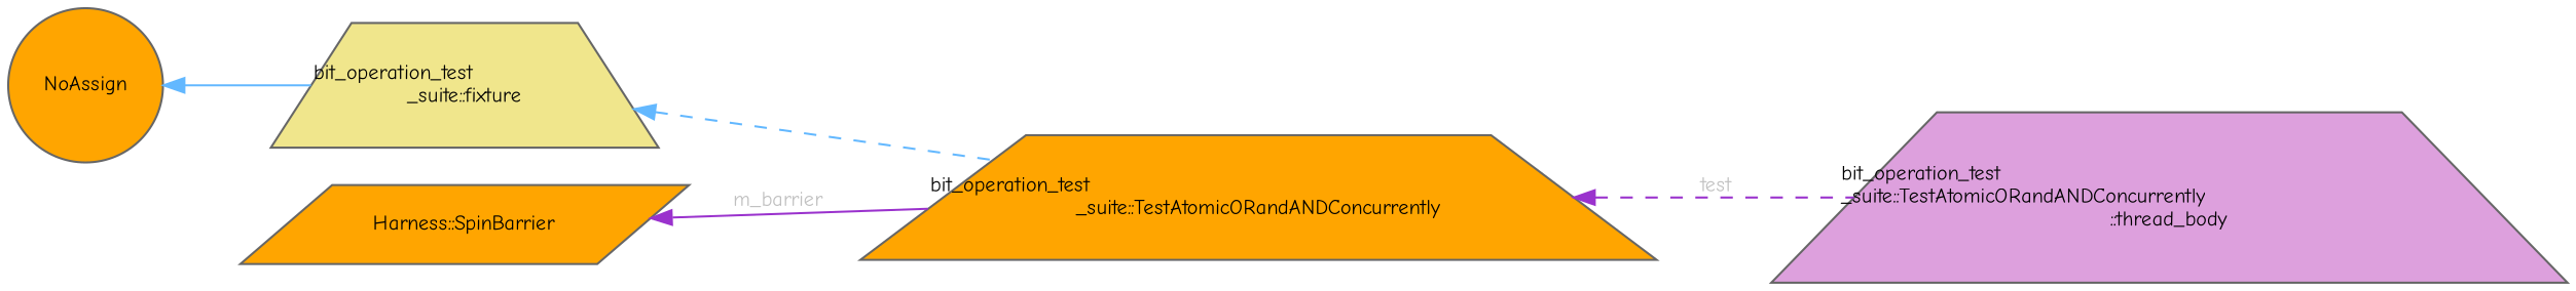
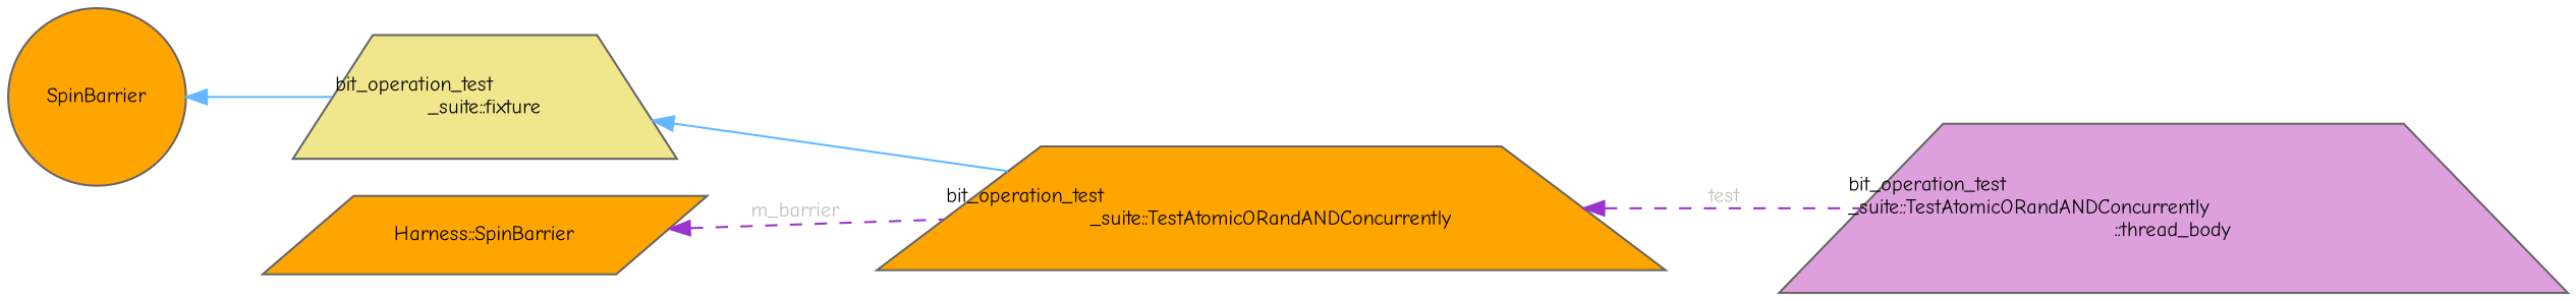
  digraph {
    fontname="Comic Neue"
    rankdir=LR
    node [color=gray40 fillcolor=orange fontname="Comic Neue" fontsize=10 shape=trapezium style=filled]
    edge [color=darkorchid3 dir=back fontname="Comic Neue" fontsize=10 labelfontname=Helvetica labelfontsize=10 style=dashed]
    n1 [fillcolor=plum fontcolor=black height=0.2 label="bit_operation_test\l_suite::TestAtomicORandANDConcurrently\l::thread_body" width=0.4]
    n2 [height=0.2 label="bit_operation_test\l_suite::TestAtomicORandANDConcurrently" width=0.4]
    n3 [fillcolor=khaki height=0.2 label="bit_operation_test\l_suite::fixture" width=0.4]
-   n4 [height=0.2 label=NoAssign shape=circle width=0.4]
+   n4 [height=0.2 label=SpinBarrier shape=circle width=0.4]
    n5 [height=0.2 label="Harness::SpinBarrier" shape=parallelogram width=0.4]
    n2 -> n1 [fontcolor=grey label=" test"]
-   n3 -> n2 [color=steelblue1]
+   n3 -> n2 [color=steelblue1 style=solid]
    n4 -> n3 [color=steelblue1 style=solid]
-   n5 -> n2 [fontcolor=grey label=" m_barrier" style=solid]
+   n5 -> n2 [fontcolor=grey label=" m_barrier"]
  }
